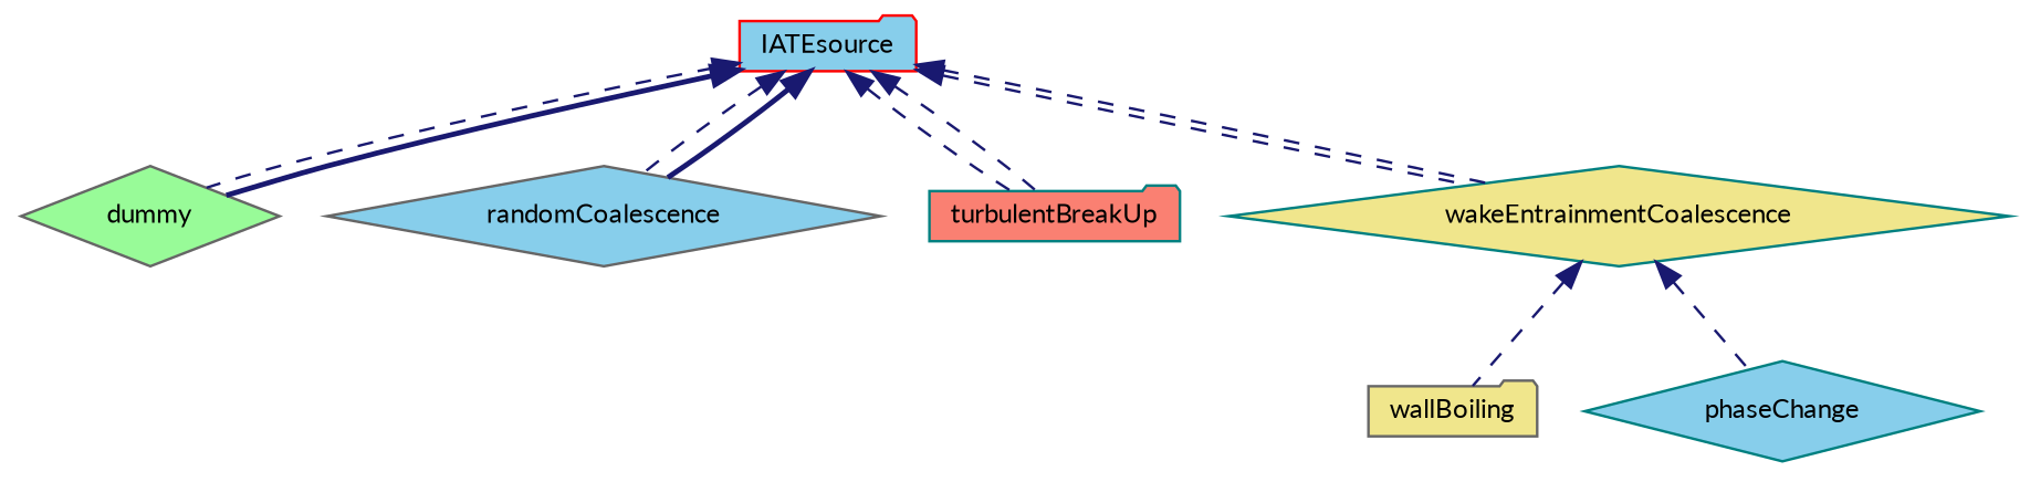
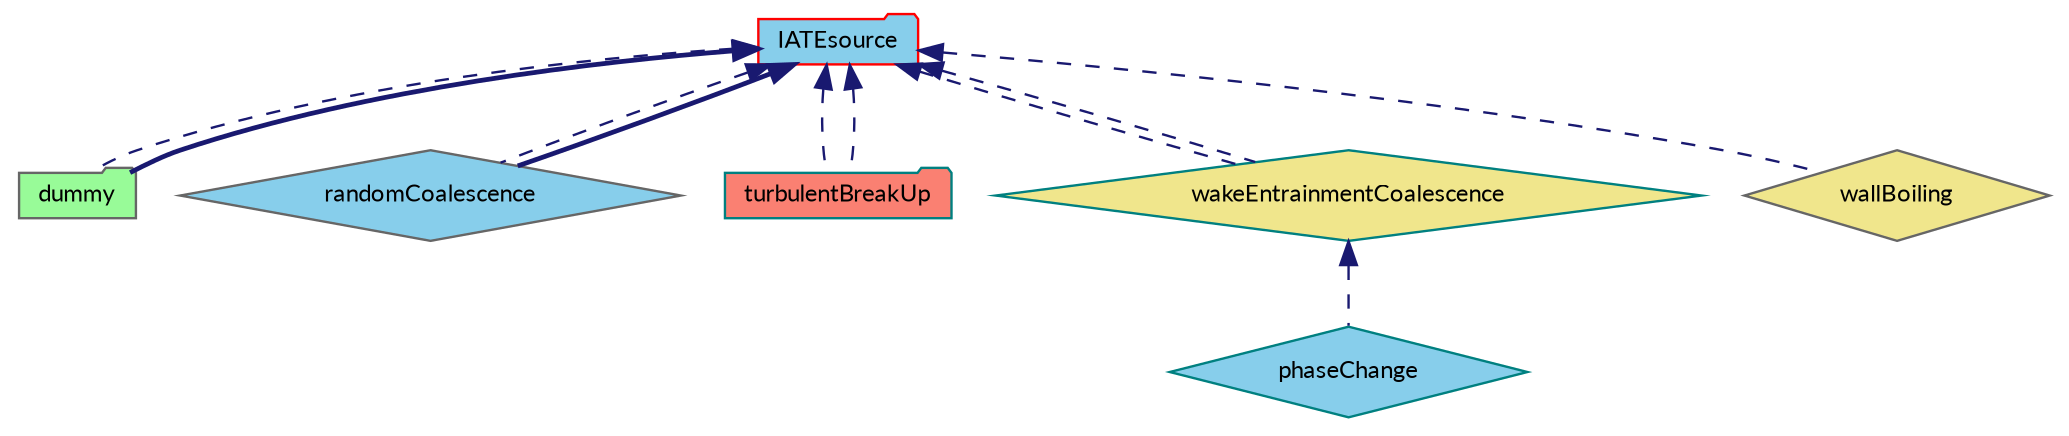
  digraph {
    fontname=Lato
    rankdir=TB
    node [color=gray40 fillcolor=skyblue fontname=Lato fontsize=10 shape=diamond style=filled]
    edge [color=midnightblue dir=back fontname=Lato fontsize=10 labelfontname=Helvetica labelfontsize=10 style=dashed]
    n1 [color=red fontcolor=black height=0.2 label=IATEsource shape=folder width=0.4]
-   n2 [fillcolor=palegreen height=0.2 label=dummy width=0.4]
+   n2 [fillcolor=palegreen height=0.2 label=dummy shape=folder width=0.4]
    n3 [height=0.2 label=randomCoalescence width=0.4]
    n4 [color=teal fillcolor=salmon height=0.2 label=turbulentBreakUp shape=folder width=0.4]
    n5 [color=teal fillcolor=khaki height=0.2 label=wakeEntrainmentCoalescence width=0.4]
-   n6 [fillcolor=khaki height=0.2 label=wallBoiling shape=folder width=0.4]
+   n6 [fillcolor=khaki height=0.2 label=wallBoiling width=0.4]
    n7 [color=teal height=0.2 label=phaseChange width=0.4]
    n1 -> n2
    n1 -> n2 [style=bold]
    n1 -> n3
    n1 -> n3 [style=bold]
    n1 -> n4
    n1 -> n4
    n1 -> n5
    n1 -> n5
-   n5 -> n6
+   n1 -> n6
    n5 -> n7
  }
